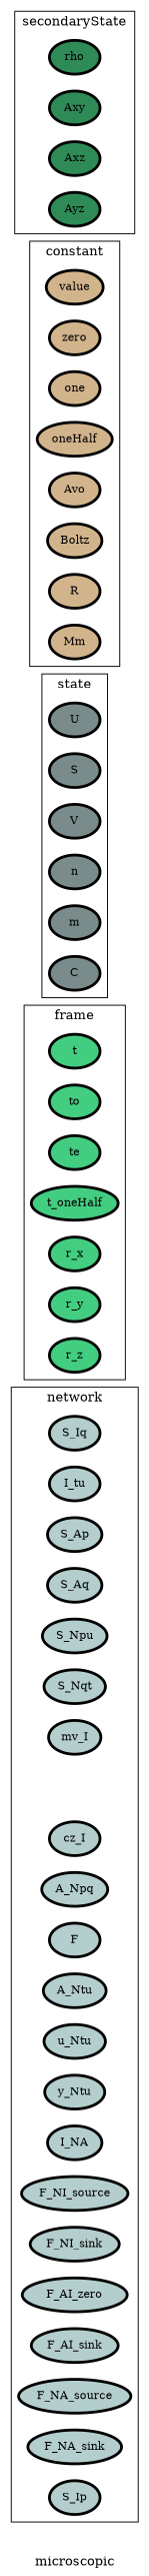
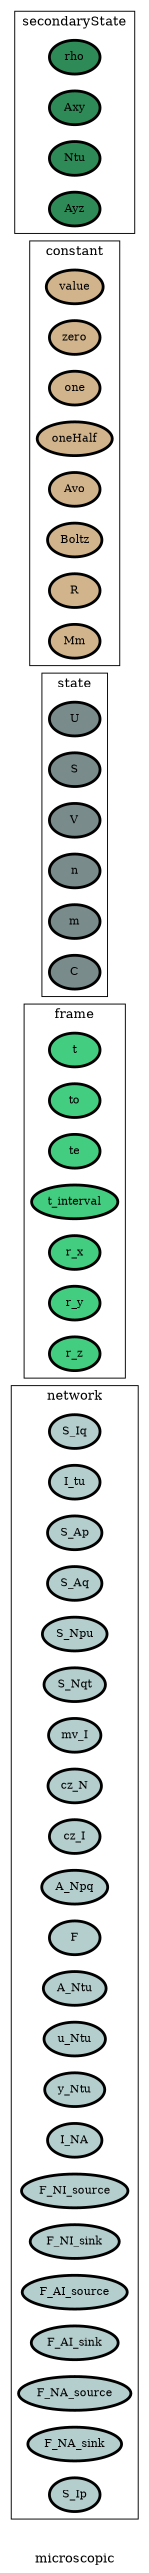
  digraph {
    label=microscopic
    rankdir=LR
    node [fillcolor=lightcyan3 fontsize=12 penwidth=3 style=filled]
    n1 [label=S_Iq]
    n2 [label=I_tu]
    n3 [label=S_Ap]
    n4 [label=S_Aq]
    n5 [label=S_Npu]
    n6 [label=S_Nqt]
    n7 [label=mv_I]
+   n8 [label=cz_N]
    n9 [label=cz_I]
    n10 [label=A_Npq]
    n11 [label=F]
    n12 [label=A_Ntu]
    n13 [label=u_Ntu]
    n14 [label=y_Ntu]
    n15 [label=I_NA]
    n16 [label=F_NI_source]
    n17 [label=F_NI_sink]
-   n18 [label=F_AI_zero]
+   n18 [label=F_AI_source]
    n19 [label=F_AI_sink]
    n20 [label=F_NA_source]
    n21 [label=F_NA_sink]
    n22 [label=S_Ip]
    n23 [fillcolor=seagreen3 label=t]
    n24 [fillcolor=seagreen3 label=to]
    n25 [fillcolor=seagreen3 label=te]
-   n26 [fillcolor=seagreen3 label=t_oneHalf]
+   n26 [fillcolor=seagreen3 label=t_interval]
    n27 [fillcolor=seagreen3 label=r_x]
    n28 [fillcolor=seagreen3 label=r_y]
    n29 [fillcolor=seagreen3 label=r_z]
    n30 [fillcolor=lightcyan4 label=U]
    n31 [fillcolor=lightcyan4 label=S]
    n32 [fillcolor=lightcyan4 label=V]
    n33 [fillcolor=lightcyan4 label=n]
    n34 [fillcolor=lightcyan4 label=m]
    n35 [fillcolor=lightcyan4 label=C]
    n36 [fillcolor=tan label=value]
    n37 [fillcolor=tan label=zero]
    n38 [fillcolor=tan label=one]
    n39 [fillcolor=tan label=oneHalf]
    n40 [fillcolor=tan label=Avo]
    n41 [fillcolor=tan label=Boltz]
    n42 [fillcolor=tan label=R]
    n43 [fillcolor=tan label=Mm]
    n44 [fillcolor=seagreen4 label=rho]
    n45 [fillcolor=seagreen4 label=Axy]
-   n46 [fillcolor=seagreen4 label=Axz]
+   n46 [fillcolor=seagreen4 label=Ntu]
    n47 [fillcolor=seagreen4 label=Ayz]
    subgraph cluster_1 {
      label=network
      n1
      n2
      n3
      n4
      n5
      n6
      n7
+     n8
      n9
      n10
      n11
      n12
      n13
      n14
      n15
      n16
      n17
      n18
      n19
      n20
      n21
      n22
    }
    subgraph cluster_2 {
      label=differenceOperator
    }
    subgraph cluster_3 {
      label=frame
      n23
      n24
      n25
      n26
      n27
      n28
      n29
    }
    subgraph cluster_4 {
      label=state
      n30
      n31
      n32
      n33
      n34
      n35
    }
    subgraph cluster_5 {
      label=constant
      n36
      n37
      n38
      n39
      n40
      n41
      n42
      n43
    }
    subgraph cluster_6 {
      label=effort
    }
    subgraph cluster_7 {
      label=secondaryState
      n44
      n45
      n46
      n47
    }
    subgraph cluster_8 {
      label=diffState
    }
    subgraph cluster_9 {
      label=conversion
    }
    subgraph cluster_10 {
      label=controlInput
    }
    subgraph cluster_11 {
      label=observation
    }
  }
